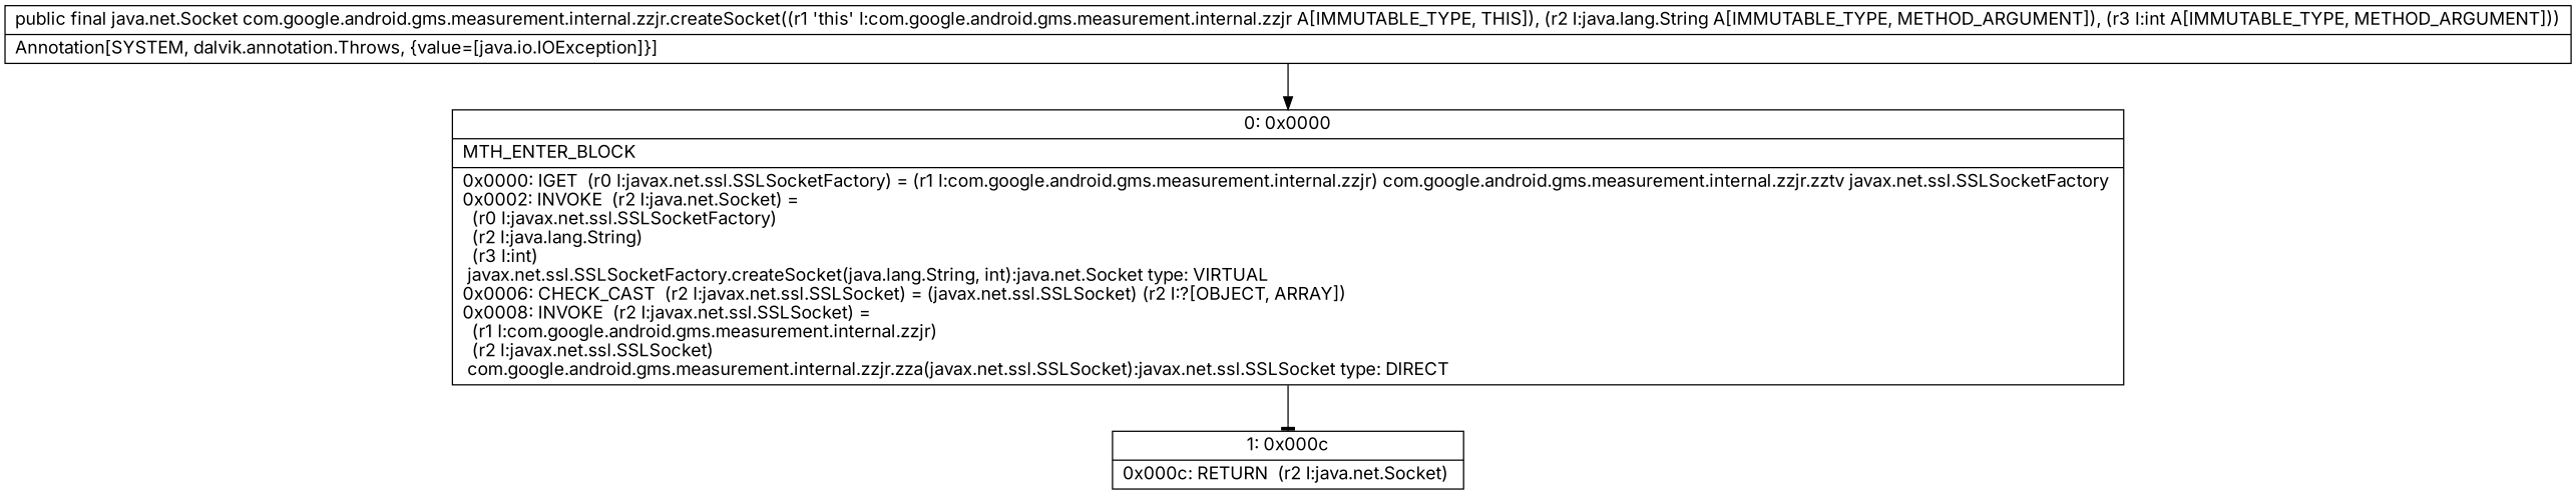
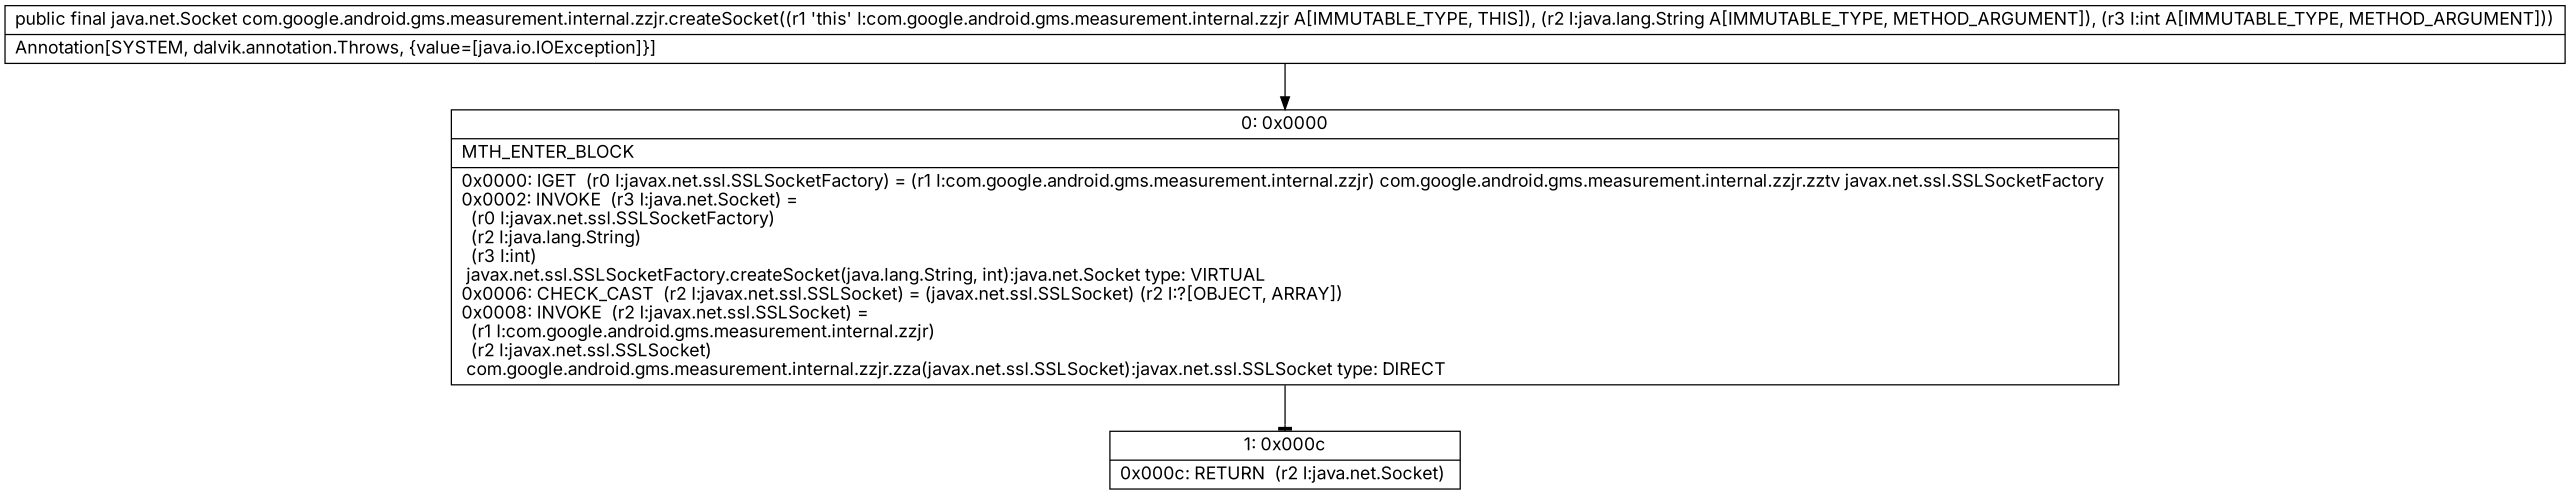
  digraph {
    fontname=Inter
    node [shape=record fontname=Inter]
    edge [fontname=Inter]
-   n1 [label="{0\:\ 0x0000|MTH_ENTER_BLOCK\l|0x0000: IGET  (r0 I:javax.net.ssl.SSLSocketFactory) = (r1 I:com.google.android.gms.measurement.internal.zzjr) com.google.android.gms.measurement.internal.zzjr.zztv javax.net.ssl.SSLSocketFactory \l0x0002: INVOKE  (r2 I:java.net.Socket) = \l  (r0 I:javax.net.ssl.SSLSocketFactory)\l  (r2 I:java.lang.String)\l  (r3 I:int)\l javax.net.ssl.SSLSocketFactory.createSocket(java.lang.String, int):java.net.Socket type: VIRTUAL \l0x0006: CHECK_CAST  (r2 I:javax.net.ssl.SSLSocket) = (javax.net.ssl.SSLSocket) (r2 I:?[OBJECT, ARRAY]) \l0x0008: INVOKE  (r2 I:javax.net.ssl.SSLSocket) = \l  (r1 I:com.google.android.gms.measurement.internal.zzjr)\l  (r2 I:javax.net.ssl.SSLSocket)\l com.google.android.gms.measurement.internal.zzjr.zza(javax.net.ssl.SSLSocket):javax.net.ssl.SSLSocket type: DIRECT \l}"]
+   n1 [label="{0\:\ 0x0000|MTH_ENTER_BLOCK\l|0x0000: IGET  (r0 I:javax.net.ssl.SSLSocketFactory) = (r1 I:com.google.android.gms.measurement.internal.zzjr) com.google.android.gms.measurement.internal.zzjr.zztv javax.net.ssl.SSLSocketFactory \l0x0002: INVOKE  (r3 I:java.net.Socket) = \l  (r0 I:javax.net.ssl.SSLSocketFactory)\l  (r2 I:java.lang.String)\l  (r3 I:int)\l javax.net.ssl.SSLSocketFactory.createSocket(java.lang.String, int):java.net.Socket type: VIRTUAL \l0x0006: CHECK_CAST  (r2 I:javax.net.ssl.SSLSocket) = (javax.net.ssl.SSLSocket) (r2 I:?[OBJECT, ARRAY]) \l0x0008: INVOKE  (r2 I:javax.net.ssl.SSLSocket) = \l  (r1 I:com.google.android.gms.measurement.internal.zzjr)\l  (r2 I:javax.net.ssl.SSLSocket)\l com.google.android.gms.measurement.internal.zzjr.zza(javax.net.ssl.SSLSocket):javax.net.ssl.SSLSocket type: DIRECT \l}"]
    n2 [label="{1\:\ 0x000c|0x000c: RETURN  (r2 I:java.net.Socket) \l}"]
    n3 [label="{public final java.net.Socket com.google.android.gms.measurement.internal.zzjr.createSocket((r1 'this' I:com.google.android.gms.measurement.internal.zzjr A[IMMUTABLE_TYPE, THIS]), (r2 I:java.lang.String A[IMMUTABLE_TYPE, METHOD_ARGUMENT]), (r3 I:int A[IMMUTABLE_TYPE, METHOD_ARGUMENT]))  | Annotation[SYSTEM, dalvik.annotation.Throws, \{value=[java.io.IOException]\}]\l}"]
    n1 -> n2 [arrowhead=tee]
    n3 -> n1 [arrowhead=normal]
  }
